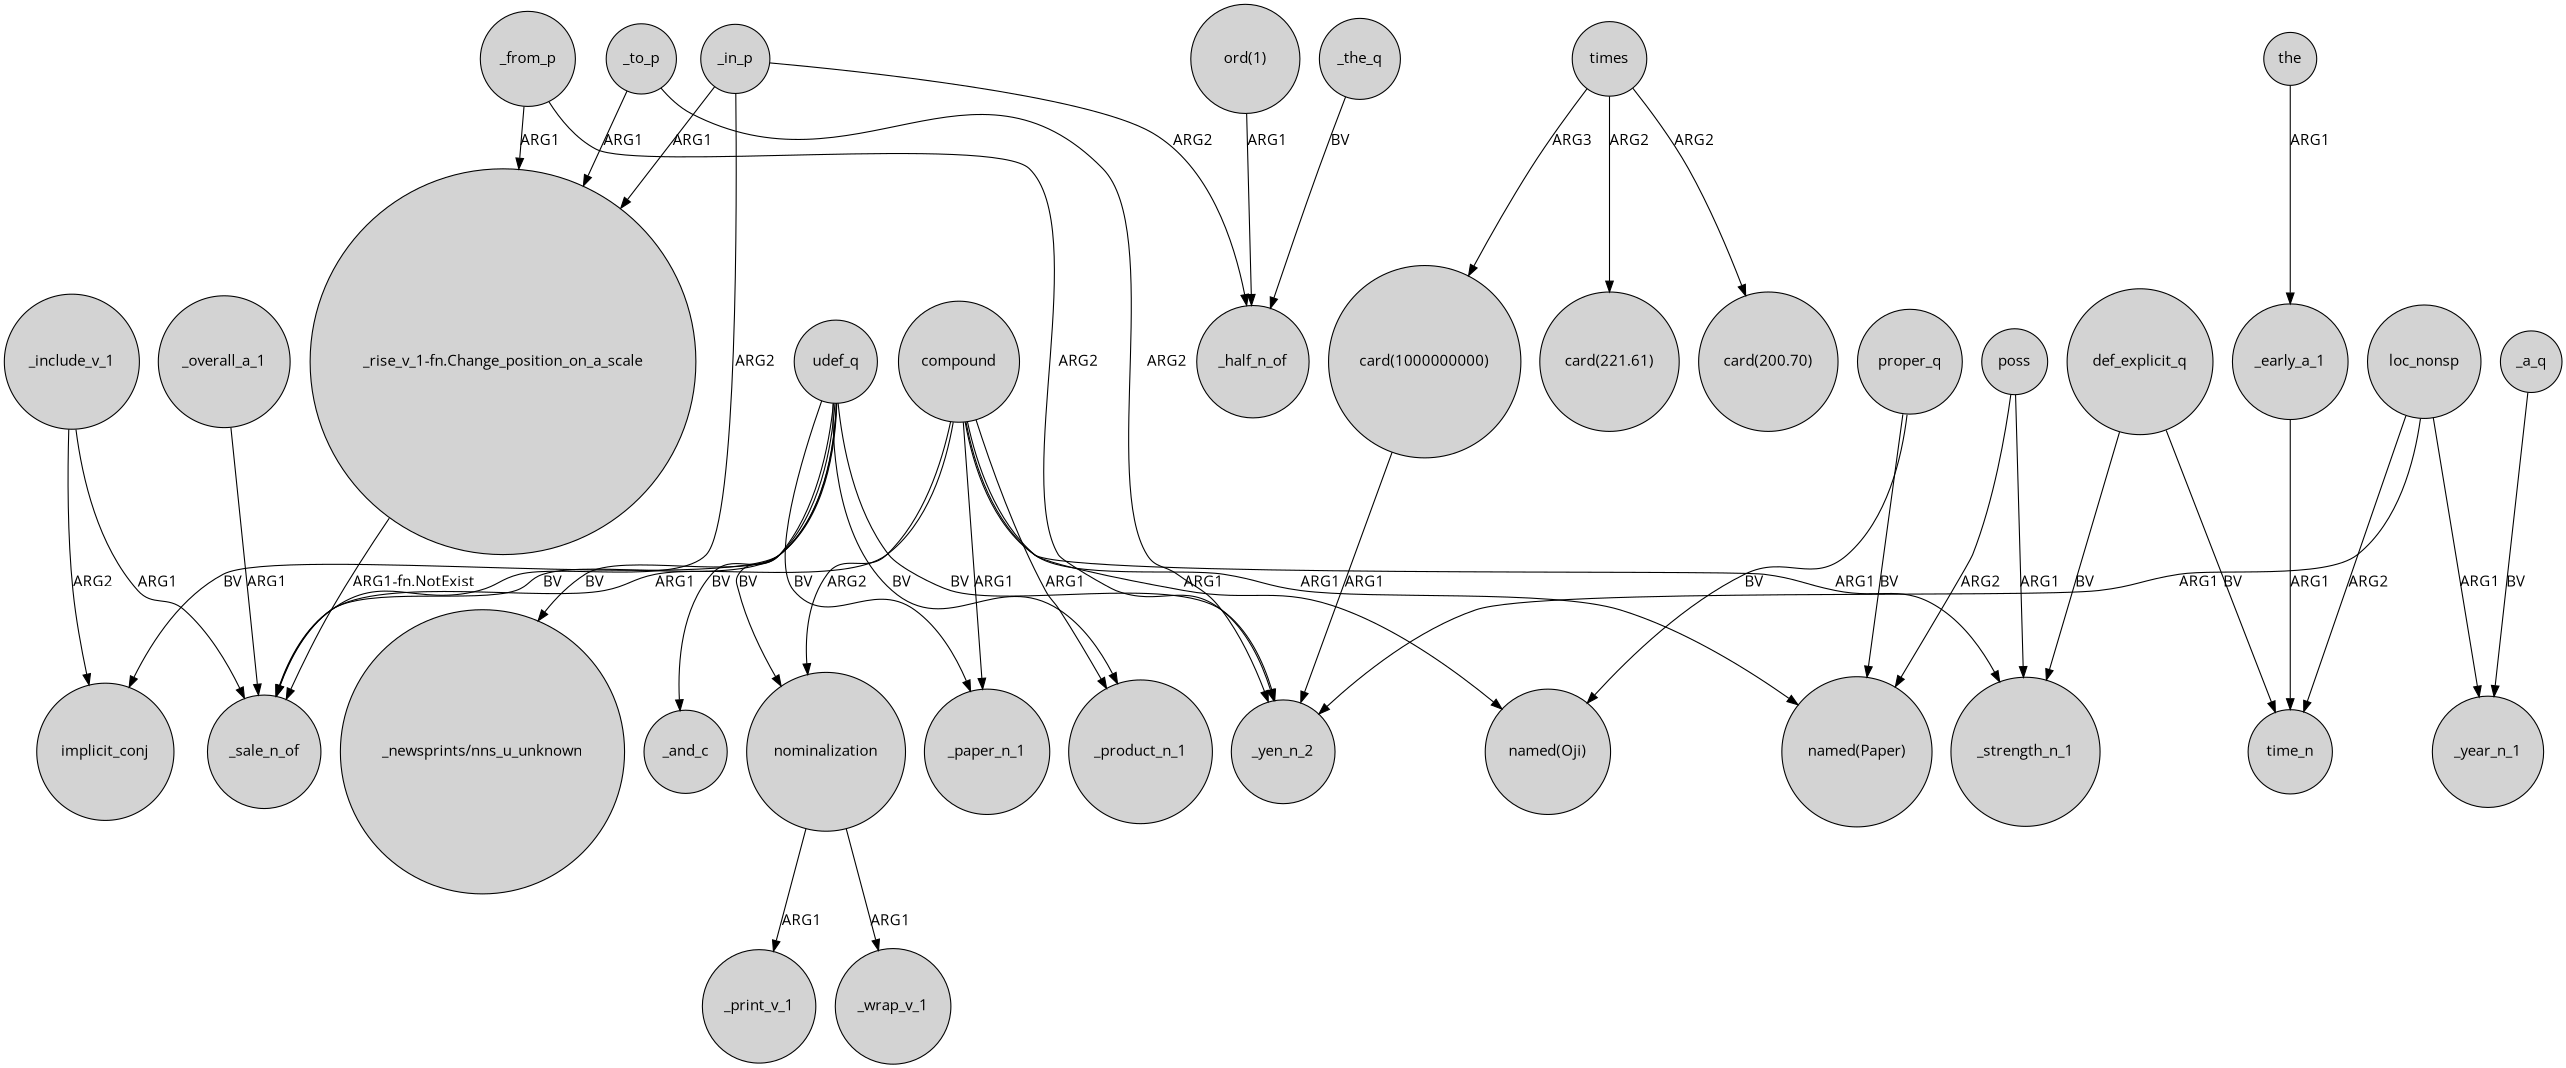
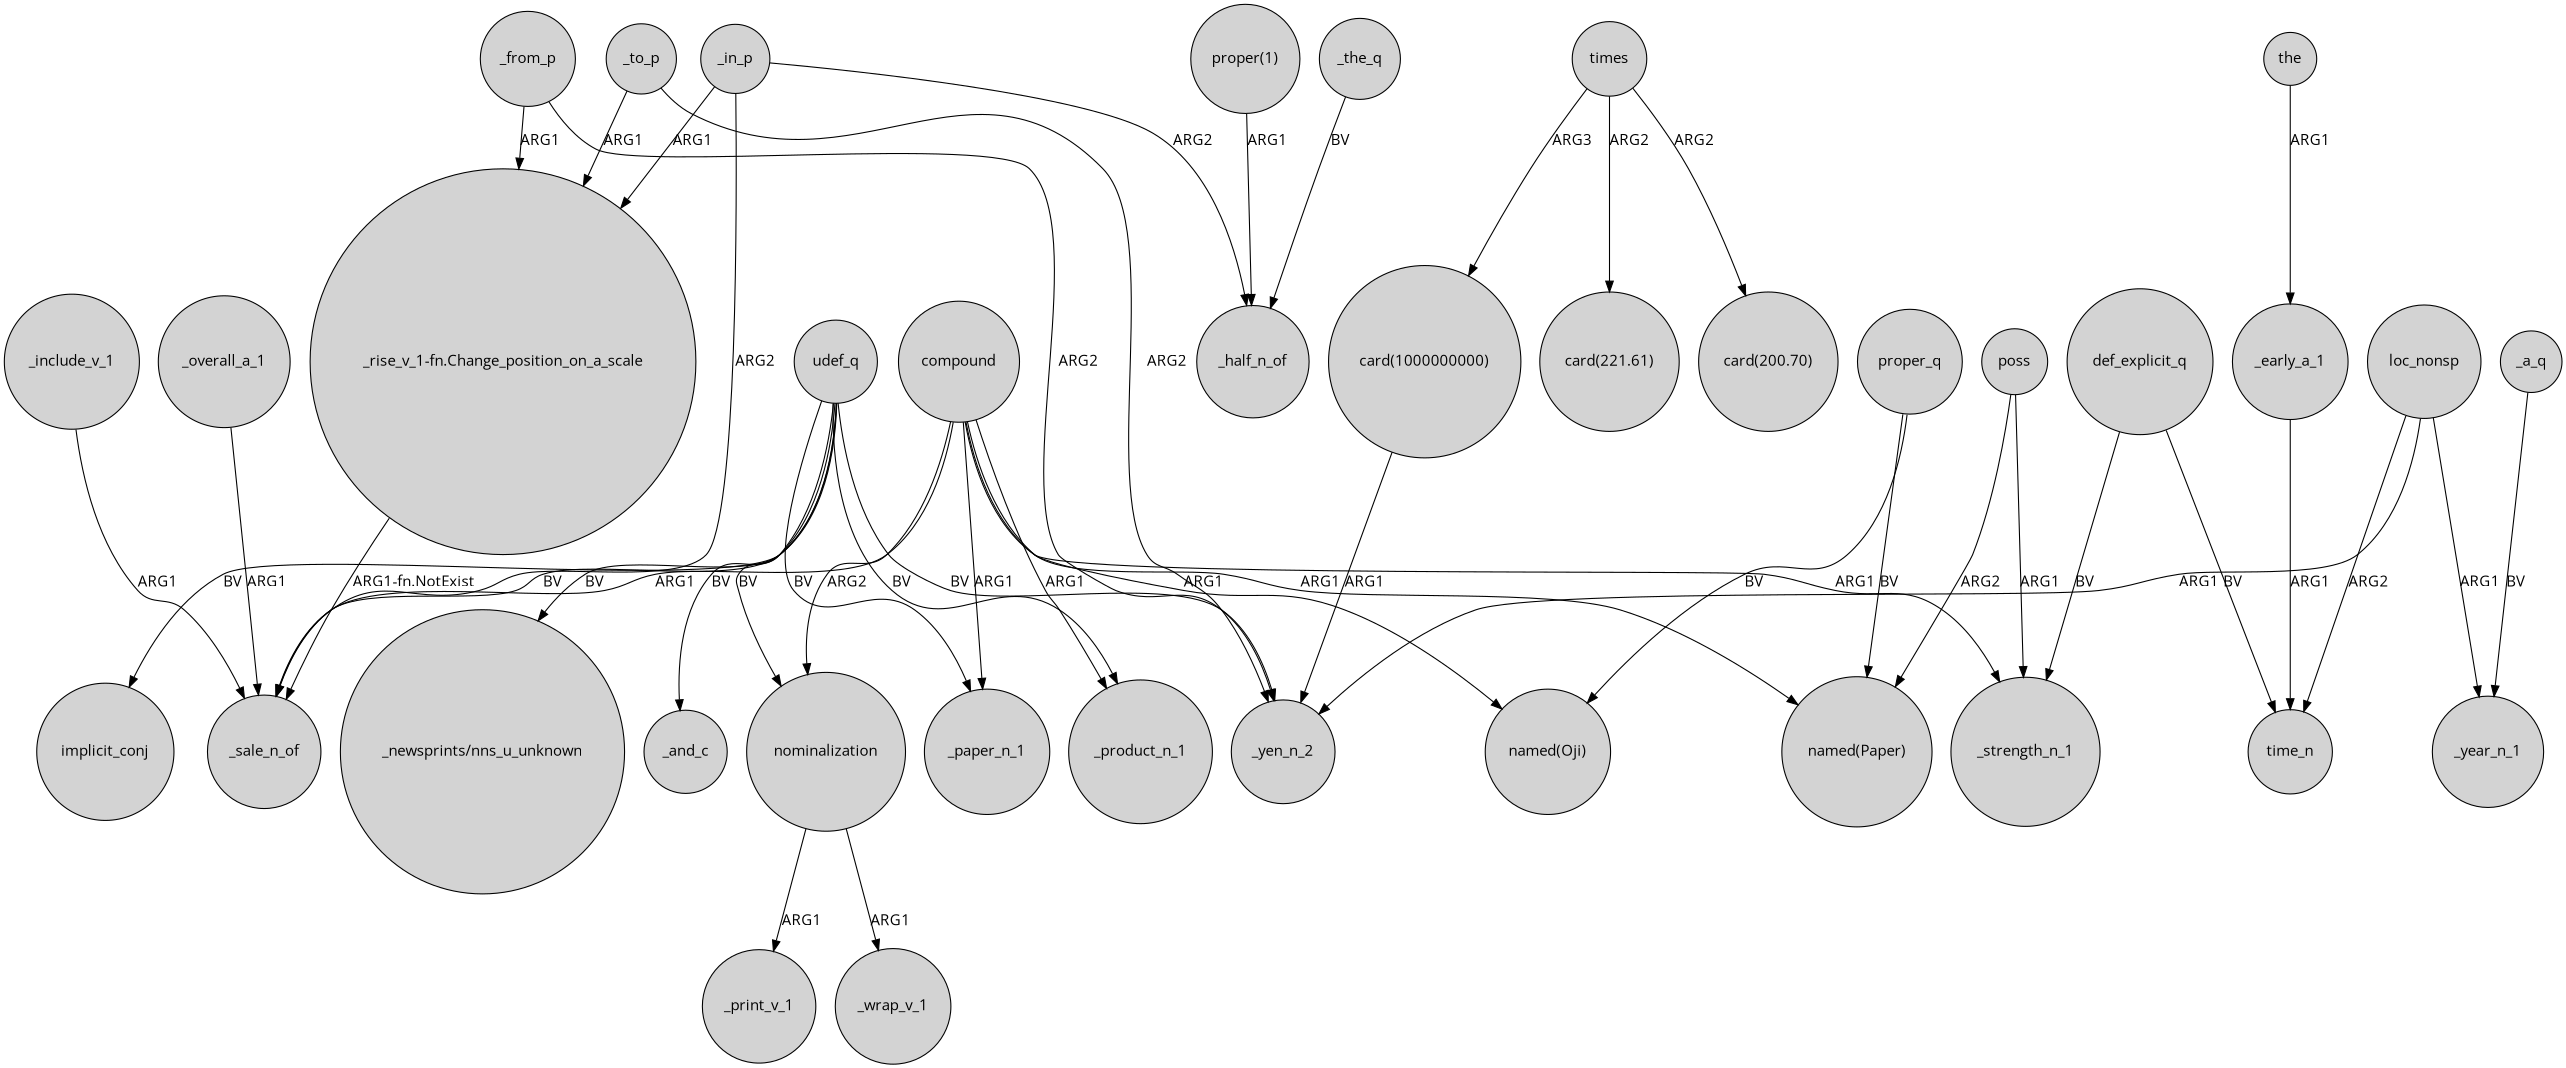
  digraph {
    fontname="Open Sans"
    node [fontname="Open Sans" shape=circle style=filled]
    edge [fontname="Open Sans"]
    compound
    _product_n_1
    "named(Paper)"
    _sale_n_of
    _paper_n_1
    nominalization
    _strength_n_1
    "named(Oji)"
    _print_v_1
    _wrap_v_1
    times
    "card(221.61)"
    "card(1000000000)"
    "card(200.70)"
    _yen_n_2
    udef_q
    implicit_conj
    "_newsprints/nns_u_unknown"
    _and_c
    poss
    def_explicit_q
    time_n
    "_rise_v_1-fn.Change_position_on_a_scale"
    loc_nonsp
    _year_n_1
    proper_q
    _in_p
    _half_n_of
    _overall_a_1
    _include_v_1
-   "ord(1)"
+   "ord(1)" [label="proper(1)"]
    _early_a_1
    _to_p
    _a_q
    _the_q
    _from_p
    n37 [label=the]
    compound -> _product_n_1 [label=ARG1]
    compound -> "named(Paper)" [label=ARG1]
    compound -> _sale_n_of [label=ARG1]
    compound -> _paper_n_1 [label=ARG1]
    compound -> nominalization [label=ARG2]
    compound -> _strength_n_1 [label=ARG1]
    compound -> "named(Oji)" [label=ARG1]
    nominalization -> _print_v_1 [label=ARG1]
    nominalization -> _wrap_v_1 [label=ARG1]
    times -> "card(221.61)" [label=ARG2]
    times -> "card(1000000000)" [label=ARG3]
    times -> "card(200.70)" [label=ARG2]
    "card(1000000000)" -> _yen_n_2 [label=ARG1]
    udef_q -> _product_n_1 [label=BV]
    udef_q -> _sale_n_of [label=BV]
    udef_q -> _paper_n_1 [label=BV]
    udef_q -> nominalization [label=BV]
    udef_q -> _yen_n_2 [label=BV]
    udef_q -> implicit_conj [label=BV]
    udef_q -> "_newsprints/nns_u_unknown" [label=BV]
    udef_q -> _and_c [label=BV]
    poss -> "named(Paper)" [label=ARG2]
    poss -> _strength_n_1 [label=ARG1]
    def_explicit_q -> _strength_n_1 [label=BV]
    def_explicit_q -> time_n [label=BV]
    "_rise_v_1-fn.Change_position_on_a_scale" -> _sale_n_of [label="ARG1-fn.NotExist"]
    loc_nonsp -> _yen_n_2 [label=ARG1]
    loc_nonsp -> time_n [label=ARG2]
    loc_nonsp -> _year_n_1 [label=ARG1]
    proper_q -> "named(Paper)" [label=BV]
    proper_q -> "named(Oji)" [label=BV]
    _in_p -> _sale_n_of [label=ARG2]
    _in_p -> "_rise_v_1-fn.Change_position_on_a_scale" [label=ARG1]
    _in_p -> _half_n_of [label=ARG2]
    _overall_a_1 -> _sale_n_of [label=ARG1]
    _include_v_1 -> _sale_n_of [label=ARG1]
-   _include_v_1 -> implicit_conj [label=ARG2]
    "ord(1)" -> _half_n_of [label=ARG1]
    _early_a_1 -> time_n [label=ARG1]
    _to_p -> _yen_n_2 [label=ARG2]
    _to_p -> "_rise_v_1-fn.Change_position_on_a_scale" [label=ARG1]
    _a_q -> _year_n_1 [label=BV]
    _the_q -> _half_n_of [label=BV]
    _from_p -> _yen_n_2 [label=ARG2]
    _from_p -> "_rise_v_1-fn.Change_position_on_a_scale" [label=ARG1]
    n37 -> _early_a_1 [label=ARG1]
  }
